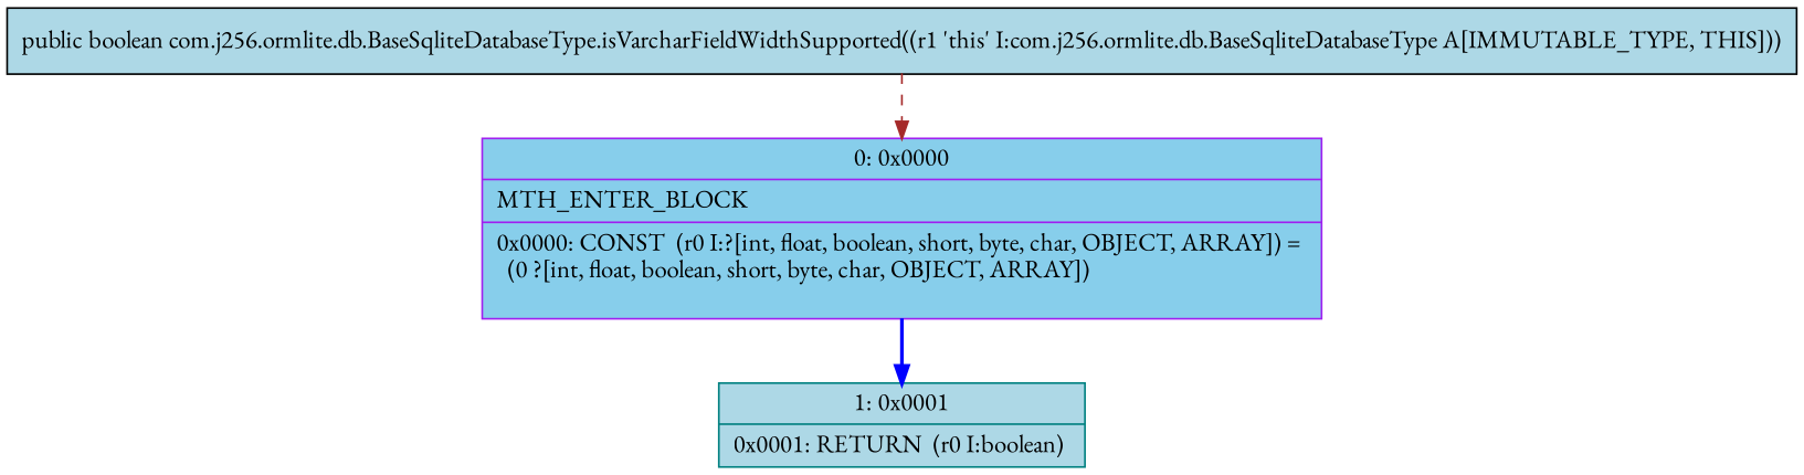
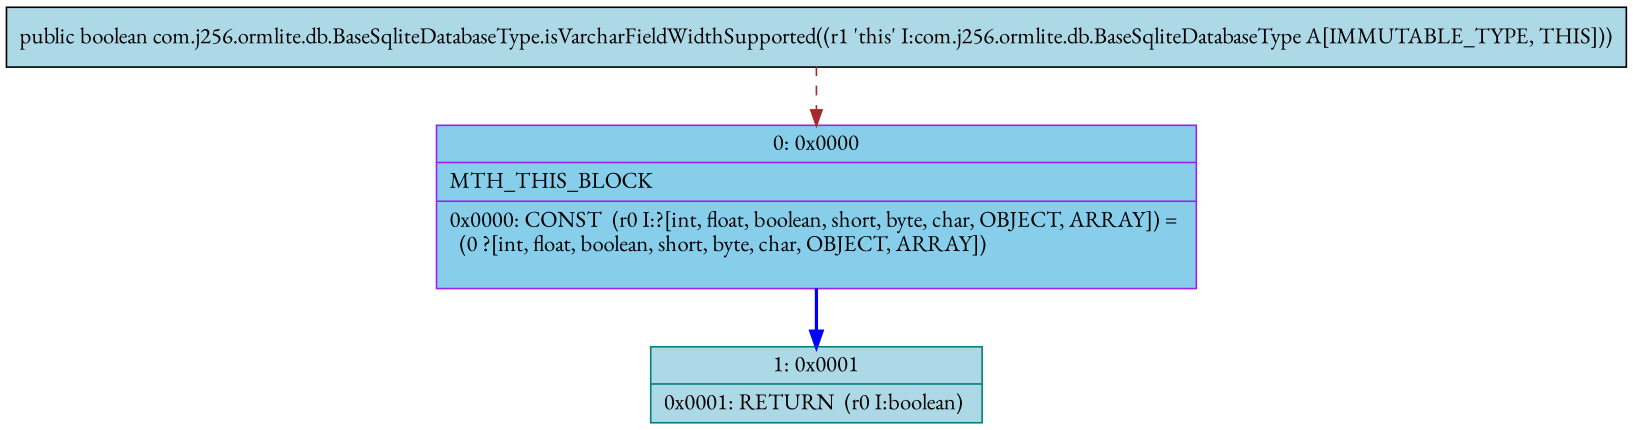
  digraph {
    fontname="EB Garamond"
    node [shape=record style=filled fillcolor=lightblue fontname="EB Garamond"]
    edge [fontname="EB Garamond"]
-   n1 [label="{0\:\ 0x0000|MTH_ENTER_BLOCK\l|0x0000: CONST  (r0 I:?[int, float, boolean, short, byte, char, OBJECT, ARRAY]) = \l  (0 ?[int, float, boolean, short, byte, char, OBJECT, ARRAY])\l \l}" fillcolor=skyblue color=purple]
+   n1 [label="{0\:\ 0x0000|MTH_THIS_BLOCK\l|0x0000: CONST  (r0 I:?[int, float, boolean, short, byte, char, OBJECT, ARRAY]) = \l  (0 ?[int, float, boolean, short, byte, char, OBJECT, ARRAY])\l \l}" fillcolor=skyblue color=purple]
    n2 [label="{1\:\ 0x0001|0x0001: RETURN  (r0 I:boolean) \l}" color=teal]
    n3 [label="{public boolean com.j256.ormlite.db.BaseSqliteDatabaseType.isVarcharFieldWidthSupported((r1 'this' I:com.j256.ormlite.db.BaseSqliteDatabaseType A[IMMUTABLE_TYPE, THIS])) }" color=black]
    n1 -> n2 [color=blue style=bold]
    n3 -> n1 [color=brown style=dashed]
  }
